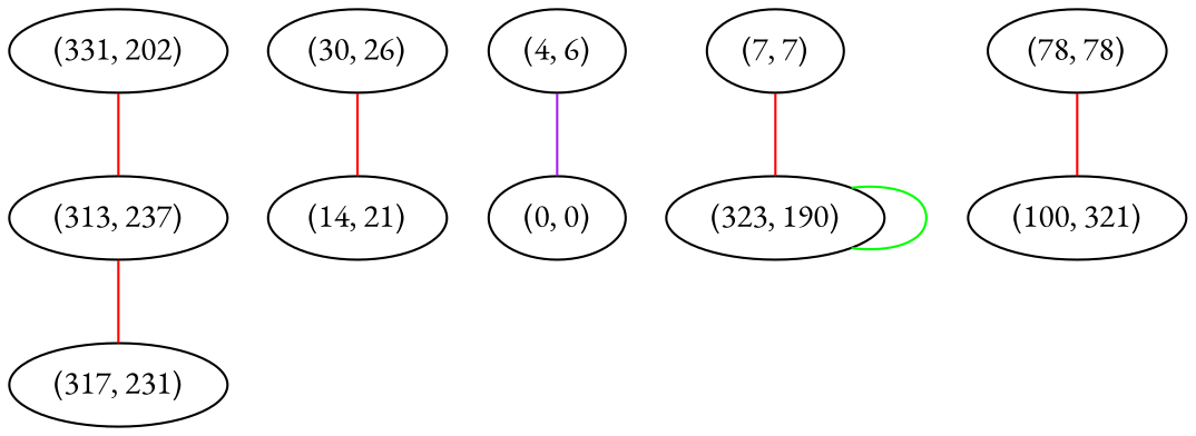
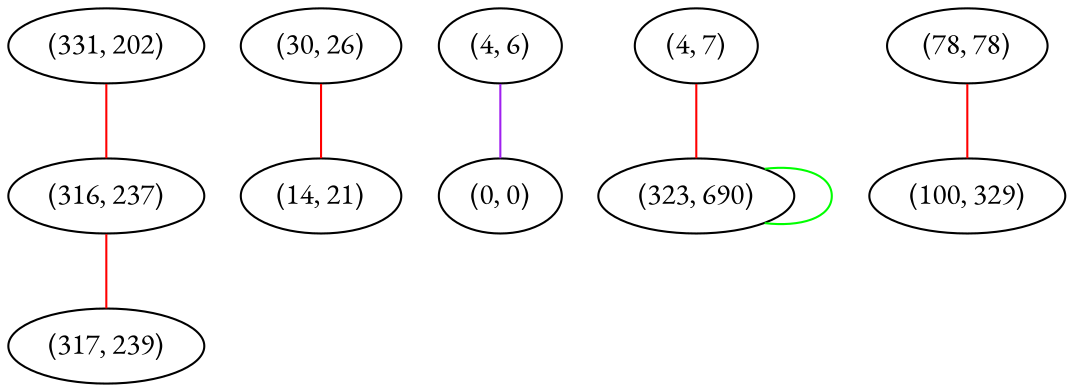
  graph {
    fontname="EB Garamond"
    node [fontname="EB Garamond"]
    edge [color=red fontname="EB Garamond" weight=1]
    "(331, 202)"
-   "(316, 237)" [label="(313, 237)"]
-   "(317, 239)" [label="(317, 231)"]
+   "(316, 237)"
+   "(317, 239)"
    "(30, 26)"
    "(14, 21)"
    "(4, 6)"
    "(0, 0)"
-   "(7, 7)"
-   "(323, 190)"
+   "(7, 7)" [label="(4, 7)"]
+   "(323, 190)" [label="(323, 690)"]
    "(78, 78)"
-   "(100, 321)"
+   "(100, 321)" [label="(100, 329)"]
    "(331, 202)" -- "(316, 237)"
    "(316, 237)" -- "(317, 239)"
    "(30, 26)" -- "(14, 21)"
    "(4, 6)" -- "(0, 0)" [color=purple weight=4]
    "(7, 7)" -- "(323, 190)"
    "(323, 190)" -- "(323, 190)" [color=green weight=2]
    "(78, 78)" -- "(100, 321)"
  }
